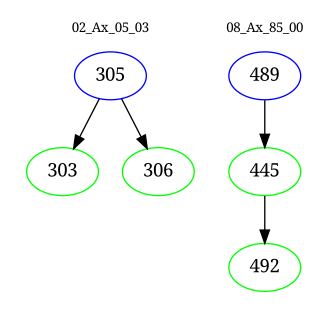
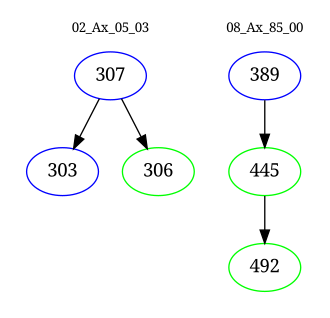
  digraph {
    fontname="Noto Serif"
    node [color=green fontname="Noto Serif"]
    edge [color=black fontname="Noto Serif"]
-   n1 [color=blue label=305]
-   n2 [label=303]
+   n1 [color=blue label=307]
+   n2 [color=blue label=303]
    n3 [label=306]
-   n4 [color=blue label=489]
+   n4 [color=blue label=389]
    n5 [label=445]
    n6 [label=492]
    subgraph cluster_1 {
      color=white
      fontsize=10
      label="02_Ax_05_03"
      n1
      n2
      n3
    }
    subgraph cluster_2 {
      color=white
      fontsize=10
      label="08_Ax_85_00"
      n4
      n5
      n6
    }
    n1 -> n2
    n1 -> n3
    n4 -> n5
    n5 -> n6
  }
